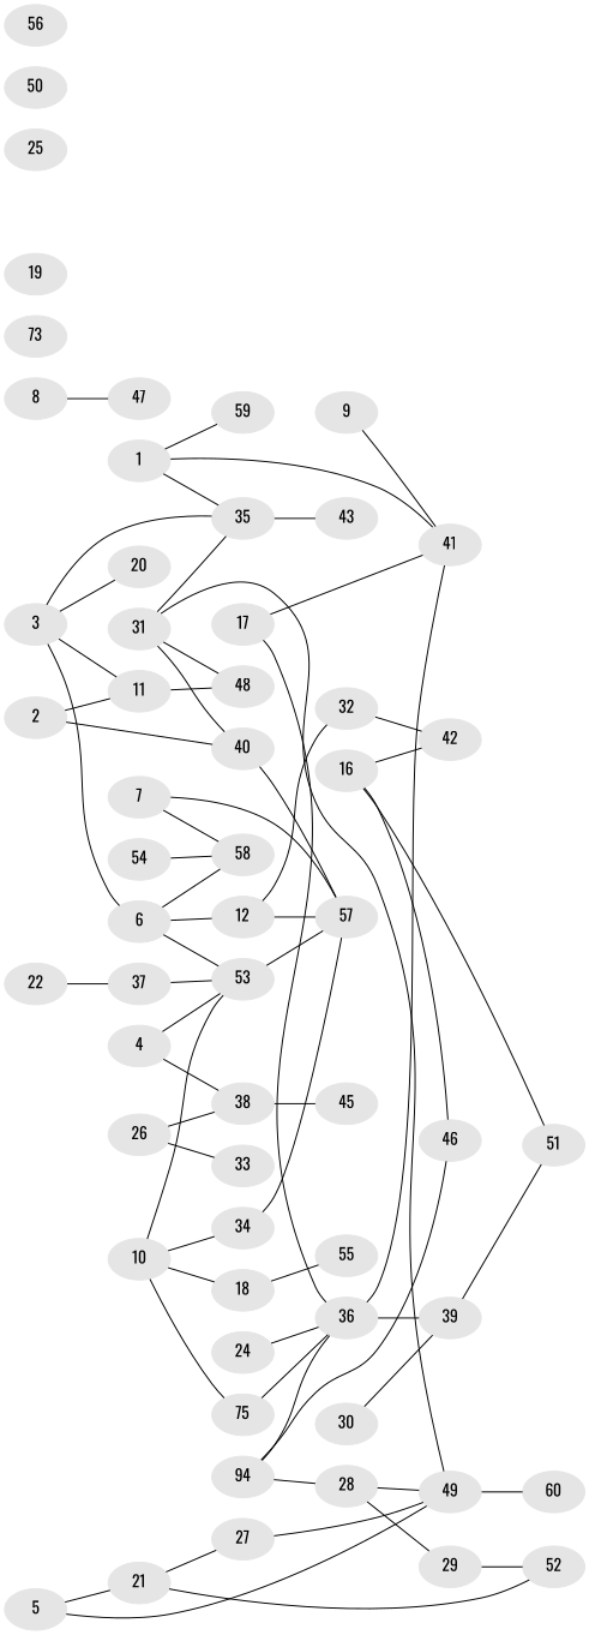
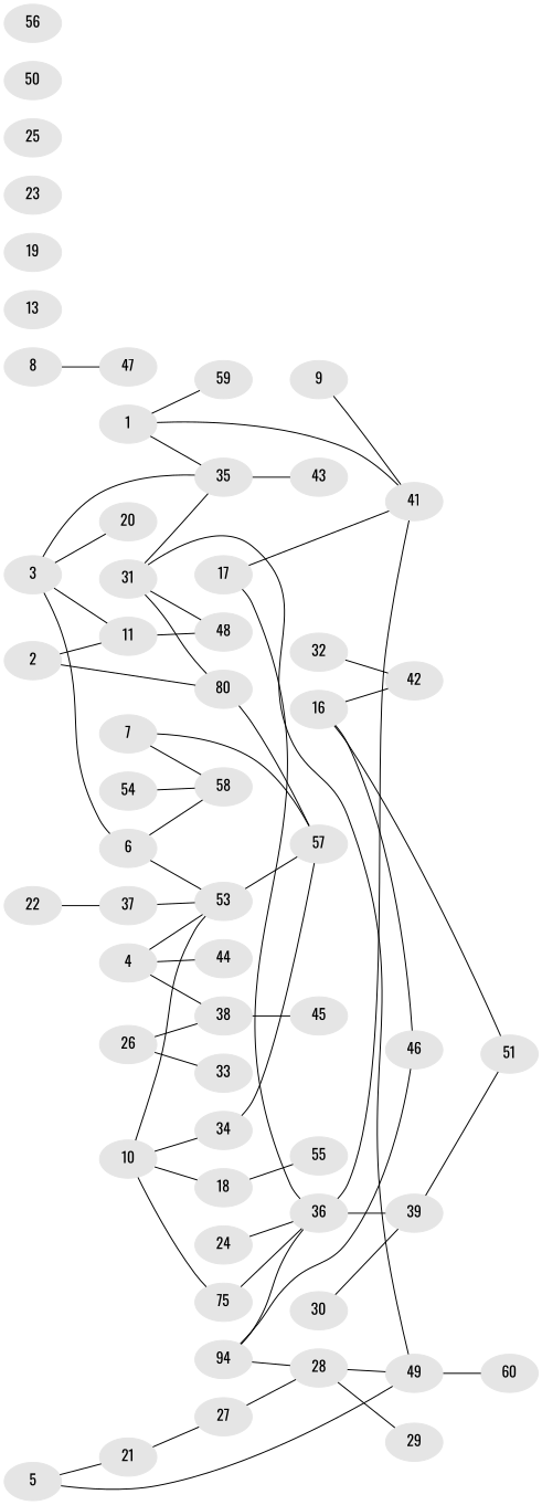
  graph {
    fontname=Oswald
    rankdir=LR
    node [color=gray90 fontname=Oswald style=filled]
    edge [fontname=Oswald]
    1
    41
    59
    35
    2
    11
-   40
+   40 [label=80]
    48
    57
    3
    20
    6
    53
-   12
    58
    43
    4
    38
+   44
    45
    5
    21
    49
    27
-   52
    60
    32
    7
    8
    47
    9
    10
    n33 [label=75]
    18
    34
    36
    55
    42
-   13 [label=73]
+   13
    n40 [label=94]
    28
    46
    29
    39
    16
    51
    17
    19
    22
    37
+   23
    24
    25
    26
    33
    30
    31
    50
    54
    56
    1 -- 41
    1 -- 59
    1 -- 35
    35 -- 43
    2 -- 11
    2 -- 40
    11 -- 48
    40 -- 57
    3 -- 35
    3 -- 11
    3 -- 20
    3 -- 6
    6 -- 53
-   6 -- 12
    6 -- 58
    53 -- 57
-   12 -- 57
-   12 -- 32
    4 -- 53
    4 -- 38
+   4 -- 44
    38 -- 45
    5 -- 21
    5 -- 49
    21 -- 27
-   21 -- 52
    49 -- 60
-   27 -- 49
+   27 -- 28
    32 -- 42
    7 -- 57
    7 -- 58
    8 -- 47
    9 -- 41
    10 -- 53
    10 -- n33
    10 -- 18
    10 -- 34
    n33 -- 36
    18 -- 55
    34 -- 57
    36 -- 41
    36 -- 39
    n40 -- 36
    n40 -- 28
    n40 -- 46
    28 -- 49
    28 -- 29
-   29 -- 52
    39 -- 51
    16 -- 42
    16 -- 46
    16 -- 51
    17 -- 41
    17 -- 36
    22 -- 37
    37 -- 53
    24 -- 36
    26 -- 38
    26 -- 33
    30 -- 39
    31 -- 35
    31 -- 40
    31 -- 48
    31 -- 49
    54 -- 58
  }
